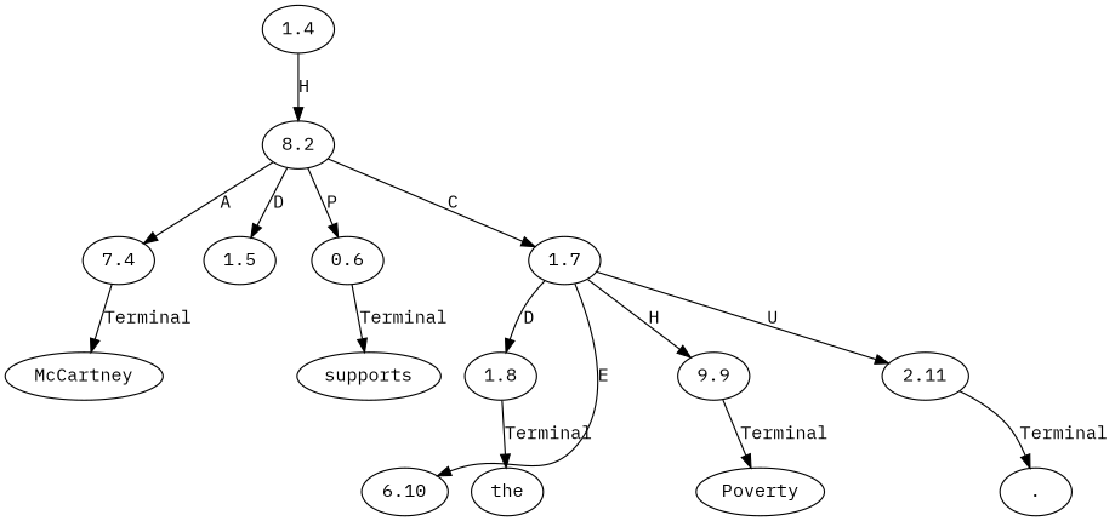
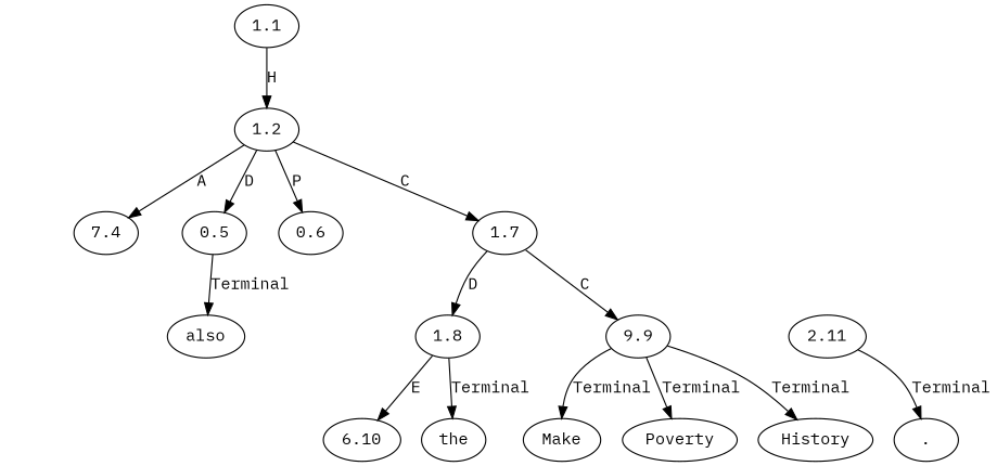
  digraph {
    fontname="IBM Plex Mono"
    node [fontname="IBM Plex Mono" ordering=out]
    edge [fontname="IBM Plex Mono" ordering=out]
-   n1 [label=McCartney]
-   n3 [label=supports]
+   n2 [label=also]
    n4 [label=the]
+   n5 [label=Make]
    n6 [label=Poverty]
+   n7 [label=History]
    n8 [label="."]
-   n9 [label=1.4]
-   n10 [label=8.2]
+   n9 [label=1.1]
+   n10 [label=1.2]
    n11 [label=7.4]
-   n12 [label=1.5]
+   n12 [label=0.5]
    n13 [label=0.6]
    n14 [label=1.7]
    n15 [label=1.8]
    n16 [label=9.9]
    n17 [label=6.10]
    n18 [label=2.11]
    n9 -> n10 [label=H]
    n10 -> n11 [label=A]
    n10 -> n12 [label=D]
    n10 -> n13 [label=P]
    n10 -> n14 [label=C]
-   n11 -> n1 [label=Terminal]
-   n13 -> n3 [label=Terminal]
+   n12 -> n2 [label=Terminal]
    n14 -> n15 [label=D]
-   n14 -> n16 [label=H]
-   n14 -> n17 [label=E]
-   n14 -> n18 [label=U]
+   n14 -> n16 [label=C]
+   n15 -> n17 [label=E]
    n15 -> n4 [label=Terminal]
+   n16 -> n5 [label=Terminal]
    n16 -> n6 [label=Terminal]
+   n16 -> n7 [label=Terminal]
    n18 -> n8 [label=Terminal]
  }
